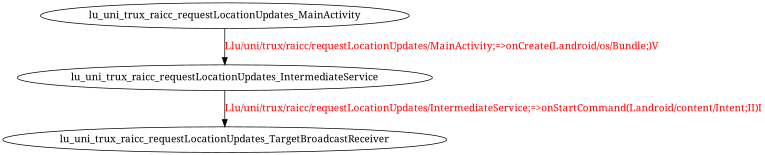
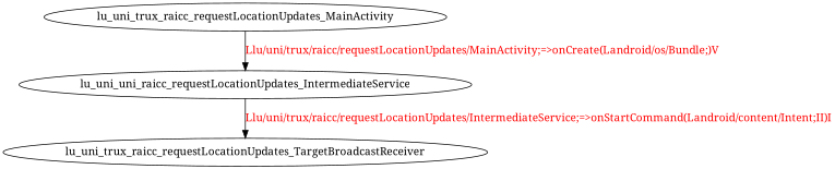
  digraph {
    fontname="Noto Serif"
    node [fontname="Noto Serif"]
    edge [fontcolor=red fontname="Noto Serif"]
    lu_uni_trux_raicc_requestLocationUpdates_MainActivity
-   lu_uni_trux_raicc_requestLocationUpdates_IntermediateService
+   lu_uni_trux_raicc_requestLocationUpdates_IntermediateService [label=lu_uni_uni_raicc_requestLocationUpdates_IntermediateService]
    lu_uni_trux_raicc_requestLocationUpdates_TargetBroadcastReceiver
    lu_uni_trux_raicc_requestLocationUpdates_MainActivity -> lu_uni_trux_raicc_requestLocationUpdates_IntermediateService [label="Llu/uni/trux/raicc/requestLocationUpdates/MainActivity;=>onCreate(Landroid/os/Bundle;)V"]
    lu_uni_trux_raicc_requestLocationUpdates_IntermediateService -> lu_uni_trux_raicc_requestLocationUpdates_TargetBroadcastReceiver [label="Llu/uni/trux/raicc/requestLocationUpdates/IntermediateService;=>onStartCommand(Landroid/content/Intent;II)I"]
  }
